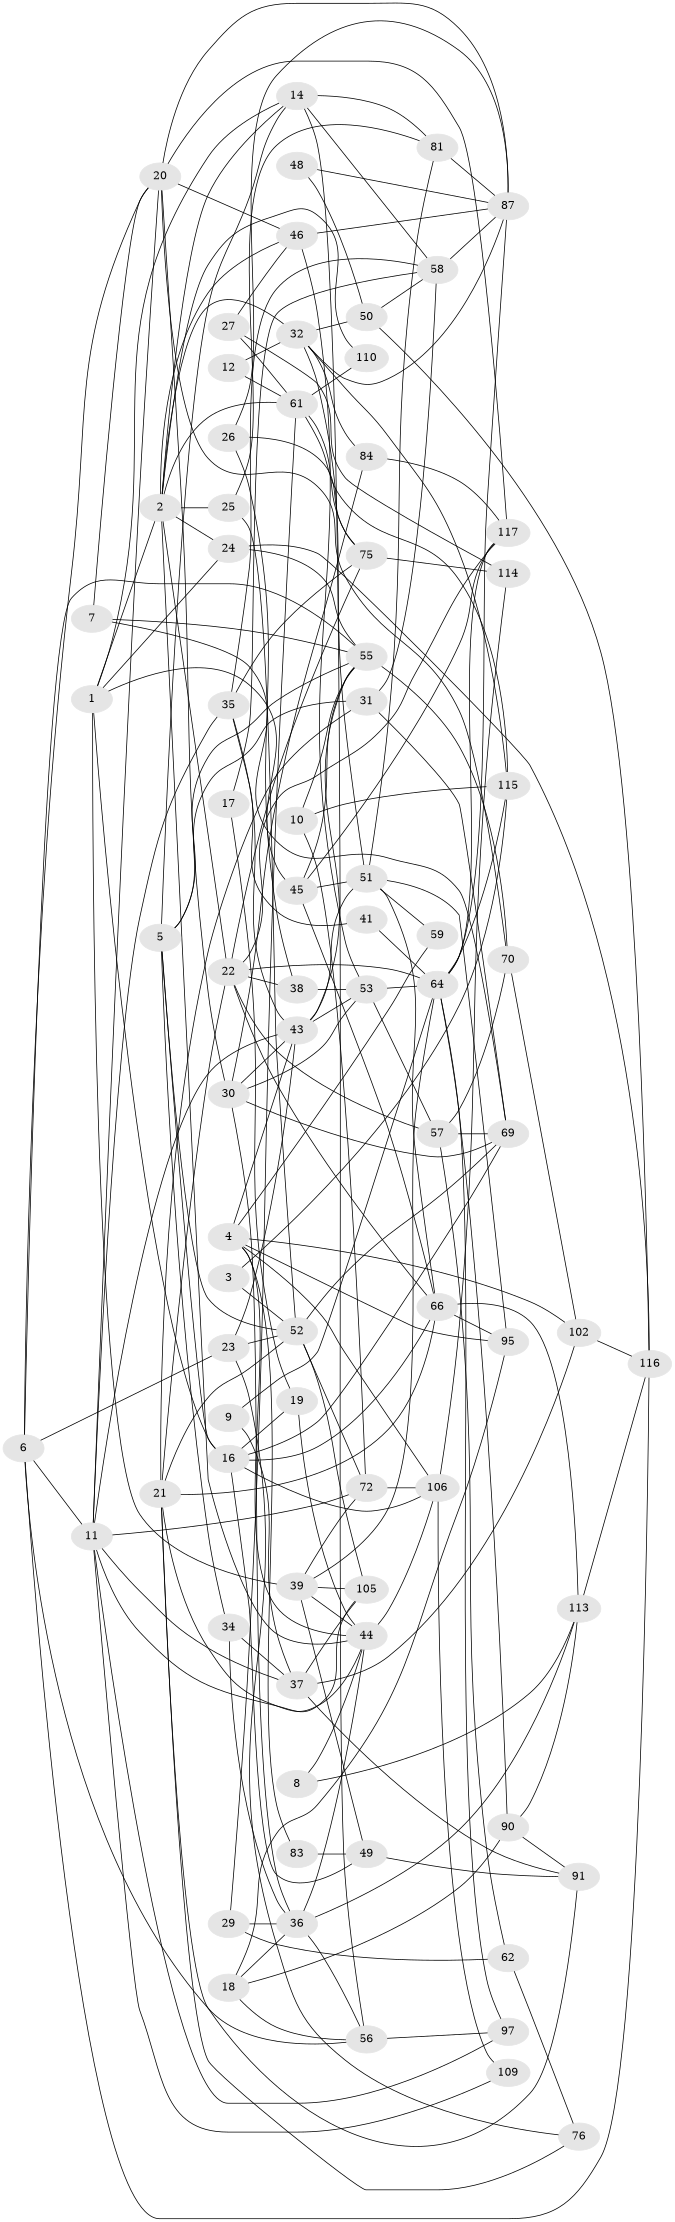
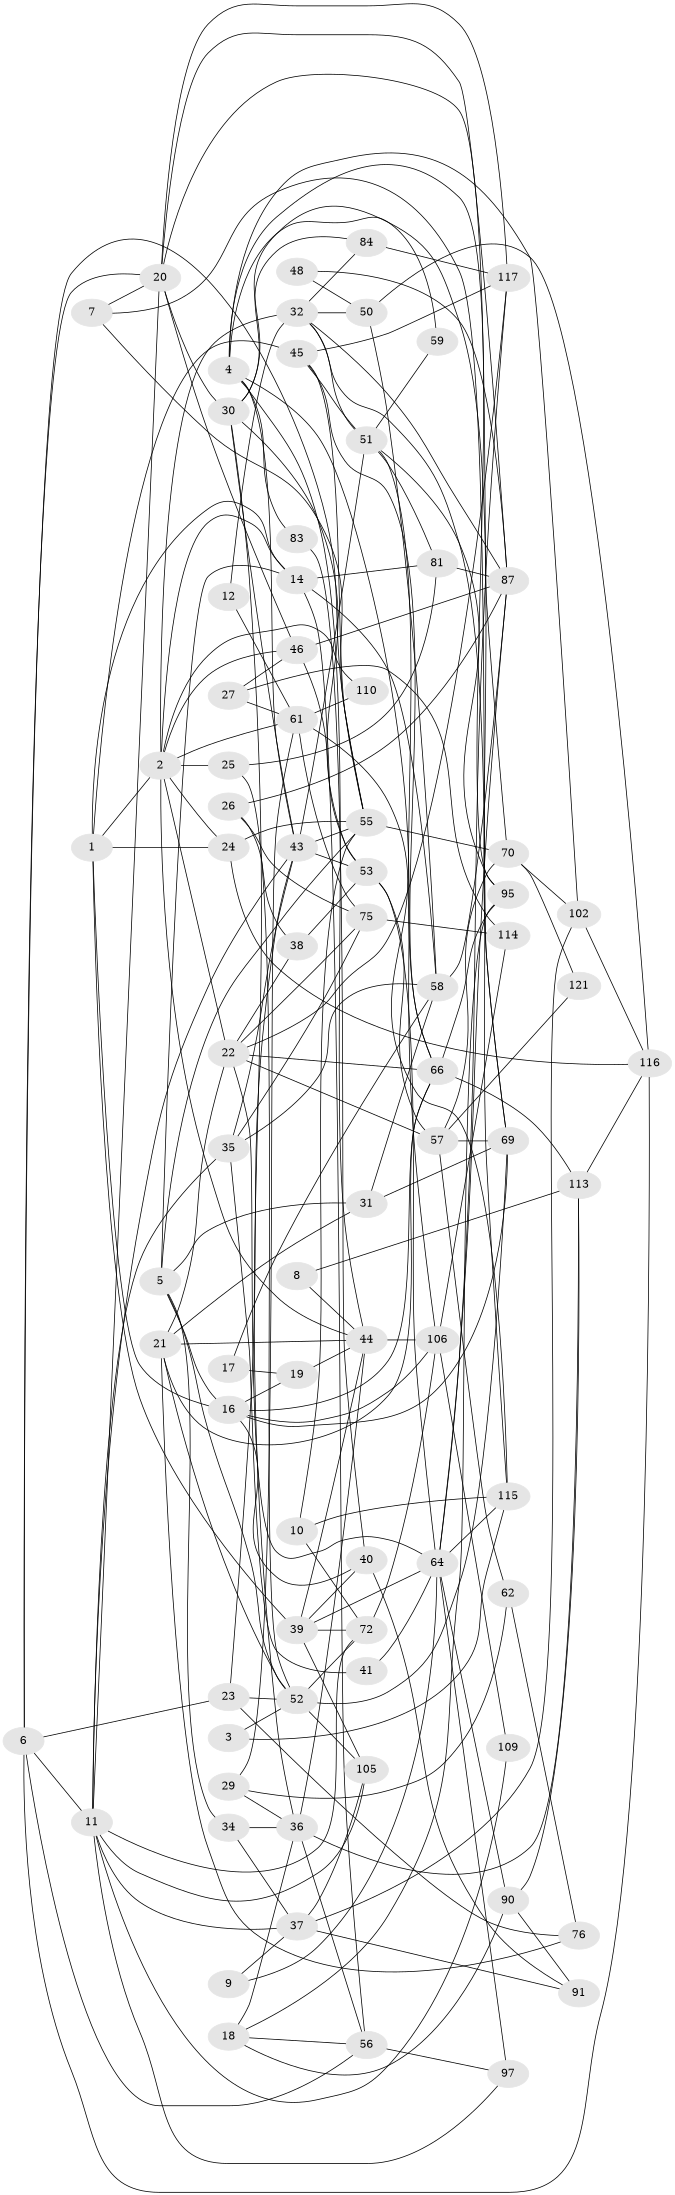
  graph {
    rankdir=LR
    node [color=gray90 style=filled]
    1 [super="+77"]
    2 [super="+92"]
    14
    16 [super="+49"]
    24 [super="+80"]
    39 [super="+78"]
    45 [super="+104"]
    22 [super="+28"]
    25 [super="+71"]
    32 [super="+33"]
    44 [super="+60"]
    46
    61 [super="+63"]
    110
    56 [super="+122"]
    58 [super="+93"]
    81 [super="+101"]
    106 [super="+111"]
    69 [super="+73"]
-   40 [super="+100" label=49]
+   40 [super="+100"]
    19
    66 [super="+108"]
    55 [super="+65"]
    116 [super="+123"]
    64 [super="+88"]
    72 [super="+119"]
    105 [super="+112"]
    117
    51 [super="+86"]
    38
    57 [super="+89"]
    75 [super="+79"]
    52 [super="+103"]
    115
    87 [super="+94"]
    84
    50
    53
    3
    4 [super="+67"]
    n41 [label=83]
    43 [super="+47"]
    59
    95
    102
    109
    114
    5 [super="+85"]
    31
    34
    37 [super="+120"]
    36 [super="+74"]
    70 [super="+99"]
    6 [super="+68"]
    11 [super="+15"]
    20 [super="+98"]
    23
    35 [super="+54"]
    97
    30 [super="+42"]
    76 [super="+107"]
    7
    8
    113 [super="+118"]
    91
    9
    90
    10
    41
    12
    17
    18
+   121
    21 [super="+83"]
    62
    26
    27
    29 [super="+82"]
    48
    1 -- 2
    1 -- 14
    1 -- 16
    1 -- 24
    1 -- 39 [weight=2]
    1 -- 45
    2 -- 14
    2 -- 24 [weight=2]
    2 -- 22
    2 -- 25
    2 -- 32
    2 -- 44
    2 -- 46
    2 -- 61
    2 -- 110
    14 -- 56
    14 -- 58
    14 -- 81
    16 -- 106
    16 -- 69
    16 -- 40
    16 -- 19
    16 -- 66
    24 -- 55
    24 -- 116
    39 -- 44
    39 -- 40
    39 -- 64
    39 -- 72
    39 -- 105
    45 -- 66
    45 -- 55
    45 -- 117
    45 -- 51
    22 -- 66
    22 -- 64
    22 -- 117
    22 -- 38
    22 -- 57
    22 -- 75
    25 -- 81 [weight=2]
    25 -- 52
    32 -- 51
    32 -- 115
    32 -- 87
    32 -- 84
    32 -- 50
    44 -- 106
    46 -- 87
    46 -- 53
    61 -- 110
    61 -- 75
    61 -- 115
    56 -- 97
    58 -- 87
    81 -- 87
    106 -- 109
    106 -- 114
    40 -- 91
    19 -- 44
    66 -- 95
    66 -- 113
    55 -- 70
    64 -- 117
    64 -- 115
    64 -- 87
    64 -- 97
    64 -- 90
    72 -- 106
    51 -- 81
    51 -- 66
    51 -- 59
    51 -- 95
    38 -- 53
    57 -- 69 [weight=2]
    57 -- 70
+   57 -- 121
    57 -- 62 [weight=2]
    75 -- 114
    52 -- 69
    52 -- 72
    52 -- 105
    84 -- 117
    50 -- 58
    50 -- 116
    53 -- 64
    53 -- 57
    3 -- 52
    3 -- 115
    4 -- 44
    4 -- 106 [weight=2]
    4 -- n41
    4 -- 43
    4 -- 59
    4 -- 95
    4 -- 102
    n41 -- 40
    43 -- 55
    43 -- 51
    43 -- 53
    102 -- 116
    5 -- 14
    5 -- 16
    5 -- 55
    5 -- 52
    5 -- 31
    5 -- 34
    31 -- 58
    31 -- 69
    34 -- 37
    34 -- 36
    37 -- 105
    37 -- 102
    37 -- 91
    36 -- 44
    36 -- 56
    36 -- 113
    70 -- 102
+   70 -- 121
    6 -- 56
    6 -- 55
    6 -- 116
    6 -- 11
    6 -- 20
    6 -- 23
    11 -- 72
    11 -- 105
    11 -- 43 [weight=2]
    11 -- 109
    11 -- 37
    11 -- 20
    11 -- 35
    11 -- 97
    20 -- 46
    20 -- 117
    20 -- 87
    20 -- 70
    20 -- 30
    23 -- 52
    23 -- 43
    23 -- 76
    35 -- 58
    35 -- 75
    35 -- 43
    35 -- 41
    30 -- 69
    30 -- 84
    30 -- 53
    30 -- 43
    30 -- 36
    7 -- 69
    7 -- 55
    7 -- 20
    8 -- 44
    8 -- 113
    113 -- 116 [weight=2]
    9 -- 64
    9 -- 37
    90 -- 113
    90 -- 91
    10 -- 55
    10 -- 72
    10 -- 115
    41 -- 64
    12 -- 32
    12 -- 61
    17 -- 58
    17 -- 19
    18 -- 56
    18 -- 95
    18 -- 36
    18 -- 90
    21 -- 22
    21 -- 44
    21 -- 66
    21 -- 52
    21 -- 31
    21 -- 76
-   21 -- 91
    62 -- 76
    26 -- 38
    26 -- 75
    26 -- 87
    27 -- 46
    27 -- 61
    27 -- 114
    29 -- 61
    29 -- 36 [weight=2]
    29 -- 62
    48 -- 87
    48 -- 50
  }
